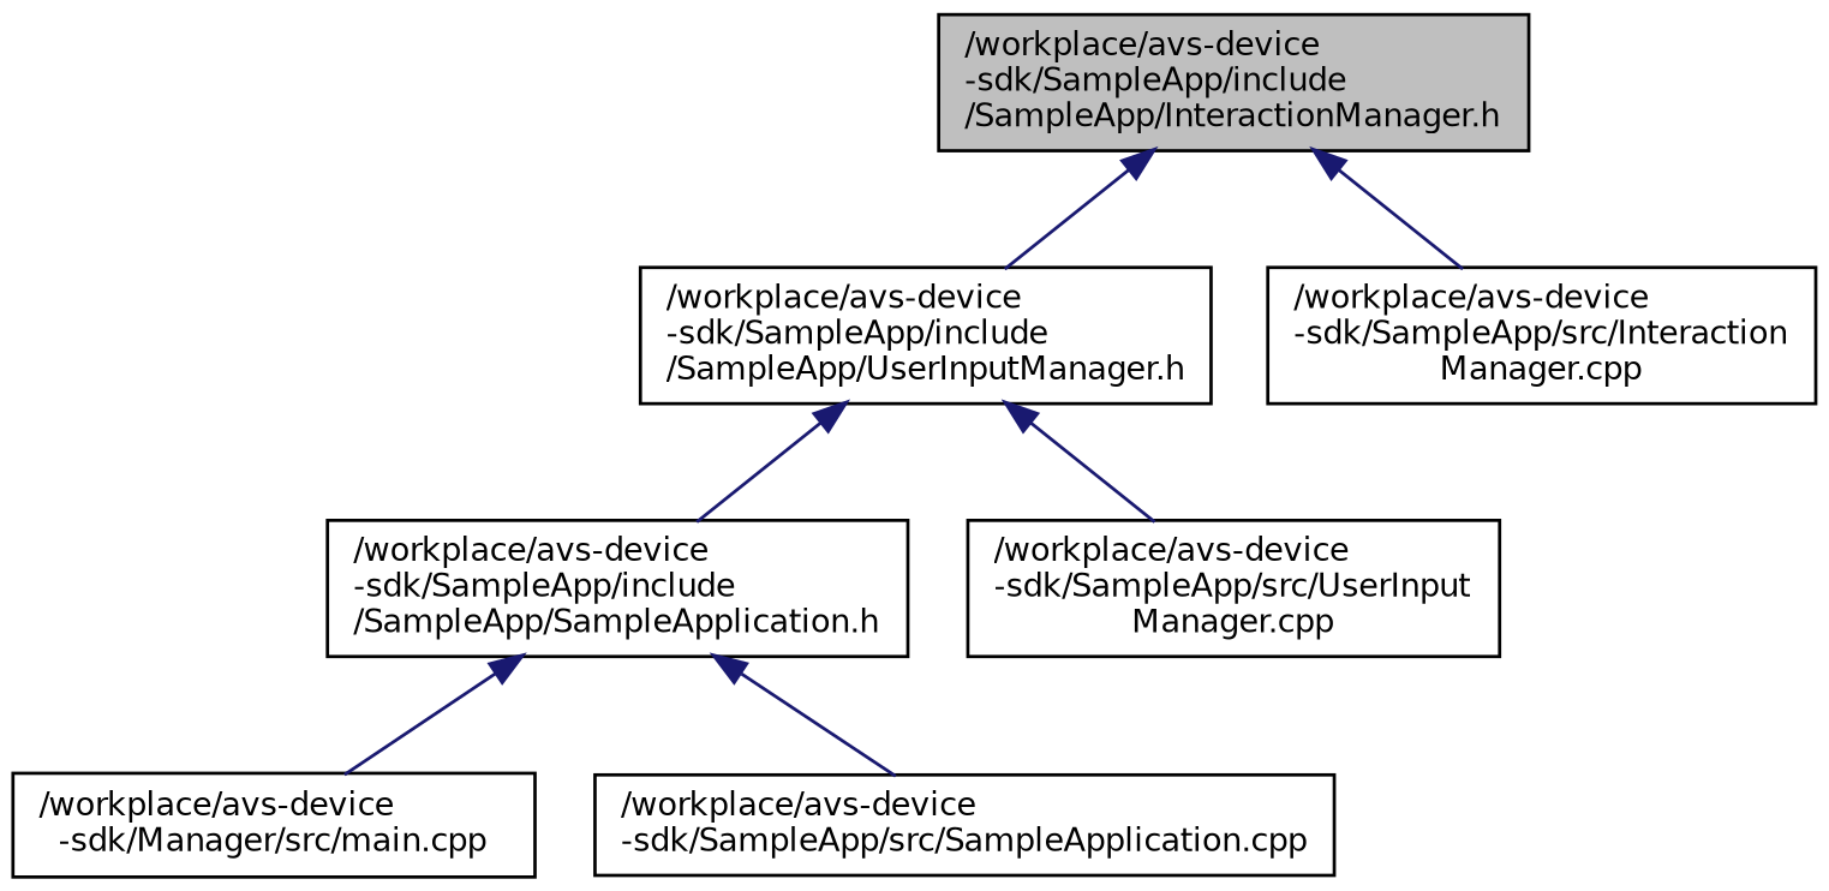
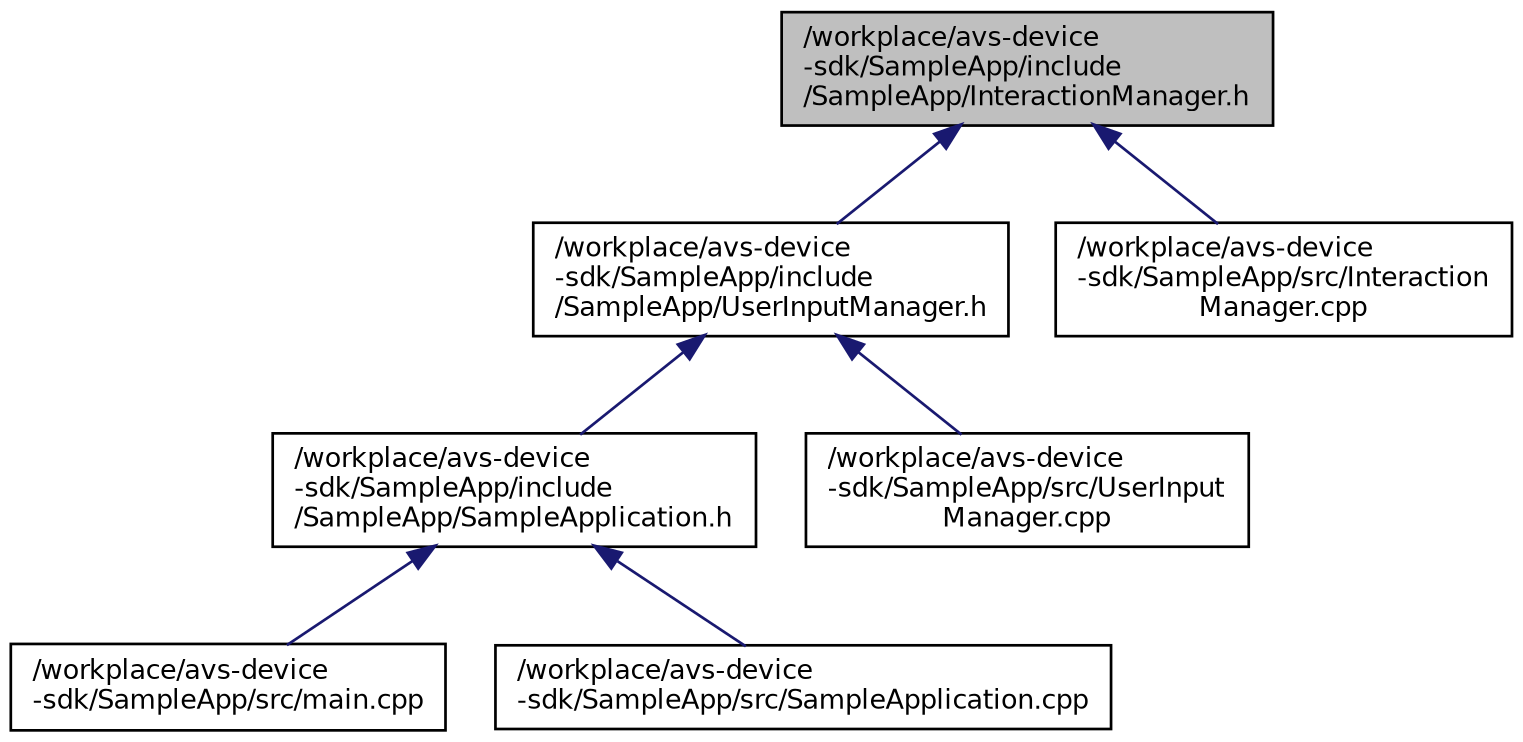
  digraph {
    node [color=black fillcolor=white fontname=Helvetica fontsize=10 shape=record style=filled]
    edge [color=midnightblue dir=back fontname=Helvetica fontsize=10 labelfontname=Helvetica labelfontsize=10 style=solid]
    n1 [fillcolor=grey75 fontcolor=black height=0.2 label="/workplace/avs-device\l-sdk/SampleApp/include\l/SampleApp/InteractionManager.h" width=0.4]
    n2 [height=0.2 label="/workplace/avs-device\l-sdk/SampleApp/include\l/SampleApp/UserInputManager.h" width=0.4]
    n3 [height=0.2 label="/workplace/avs-device\l-sdk/SampleApp/src/Interaction\lManager.cpp" width=0.4]
    n4 [height=0.2 label="/workplace/avs-device\l-sdk/SampleApp/include\l/SampleApp/SampleApplication.h" width=0.4]
    n5 [height=0.2 label="/workplace/avs-device\l-sdk/SampleApp/src/UserInput\lManager.cpp" width=0.4]
-   n6 [height=0.2 label="/workplace/avs-device\l-sdk/Manager/src/main.cpp" width=0.4]
+   n6 [height=0.2 label="/workplace/avs-device\l-sdk/SampleApp/src/main.cpp" width=0.4]
    n7 [height=0.2 label="/workplace/avs-device\l-sdk/SampleApp/src/SampleApplication.cpp" width=0.4]
    n1 -> n2
    n1 -> n3
    n2 -> n4
    n2 -> n5
    n4 -> n6
    n4 -> n7
  }
